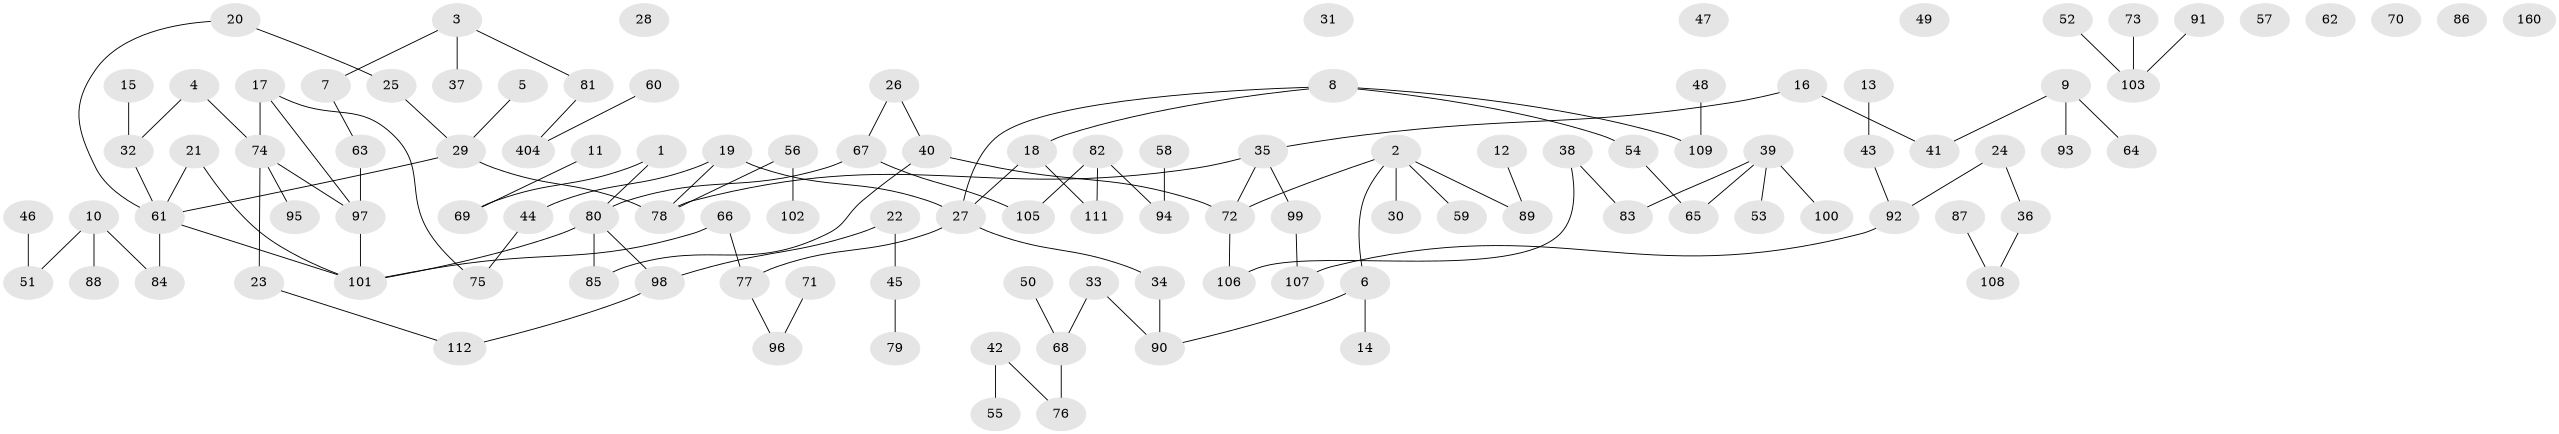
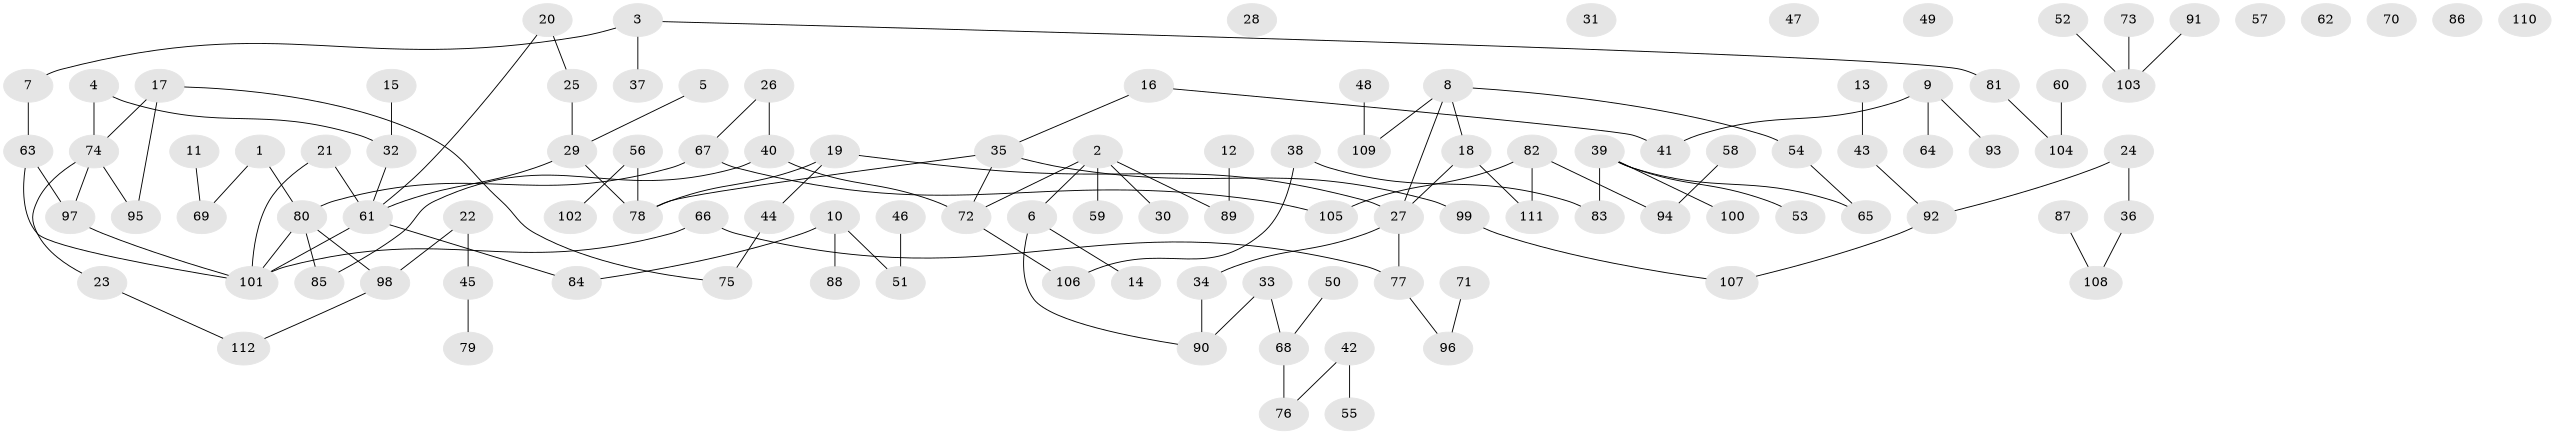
  graph {
    node [color=gray90 style=filled]
    1
    69
    80
    101
    98
    85
    2
    6
    30
    59
    72
    89
    14
    90
    106
    3
    7
    37
    81
    63
-   104 [label=404]
+   104
    4
    32
    74
    61
    97
    23
    95
    5
    29
    78
    8
    18
    27
    54
    109
    111
    34
    77
    65
    9
    41
    64
    93
    10
    51
    84
    88
    11
    12
    13
    43
    92
    15
    16
    35
    99
    17
    75
    19
    44
    20
    25
    21
    22
    45
    79
    112
    24
    36
    108
    26
    40
    67
    105
    96
    28
    31
    33
    68
    76
    107
    38
    83
    39
    53
    100
    42
    55
    46
    47
    48
    49
    50
    52
    103
    56
    102
    57
    58
    94
    60
    62
    66
    70
    71
    73
    82
    86
    87
    91
-   110 [label=160]
+   110
    1 -- 69
    1 -- 80
    80 -- 101
    80 -- 98
    80 -- 85
    98 -- 112
    2 -- 6
    2 -- 30
    2 -- 59
    2 -- 72
    2 -- 89
    6 -- 14
    6 -- 90
    72 -- 106
    3 -- 7
    3 -- 37
    3 -- 81
    7 -- 63
    81 -- 104
+   63 -- 101
    63 -- 97
    4 -- 32
    4 -- 74
    32 -- 61
    74 -- 97
    74 -- 23
    74 -- 95
    61 -- 101
    61 -- 84
    97 -- 101
    23 -- 112
    5 -- 29
    29 -- 61
    29 -- 78
    8 -- 18
    8 -- 27
    8 -- 54
    8 -- 109
    18 -- 27
    18 -- 111
    27 -- 34
    27 -- 77
    54 -- 65
    34 -- 90
    77 -- 96
    9 -- 41
    9 -- 64
    9 -- 93
    10 -- 51
    10 -- 84
    10 -- 88
    11 -- 69
    12 -- 89
    13 -- 43
    43 -- 92
    92 -- 107
    15 -- 32
    16 -- 41
    16 -- 35
    35 -- 72
    35 -- 78
    35 -- 99
    99 -- 107
    17 -- 74
-   17 -- 97
+   17 -- 95
    17 -- 75
    19 -- 78
    19 -- 27
    19 -- 44
    44 -- 75
    20 -- 61
    20 -- 25
    25 -- 29
    21 -- 101
    21 -- 61
    22 -- 98
    22 -- 45
    45 -- 79
    24 -- 92
    24 -- 36
    36 -- 108
    26 -- 40
    26 -- 67
    40 -- 85
    40 -- 72
    67 -- 80
    67 -- 105
    33 -- 90
    33 -- 68
    68 -- 76
    38 -- 106
    38 -- 83
    39 -- 65
    39 -- 83
    39 -- 53
    39 -- 100
    42 -- 76
    42 -- 55
    46 -- 51
    48 -- 109
    50 -- 68
    52 -- 103
    56 -- 78
    56 -- 102
    58 -- 94
    60 -- 104
    66 -- 101
    66 -- 77
    71 -- 96
    73 -- 103
    82 -- 111
    82 -- 105
    82 -- 94
    87 -- 108
    91 -- 103
  }
